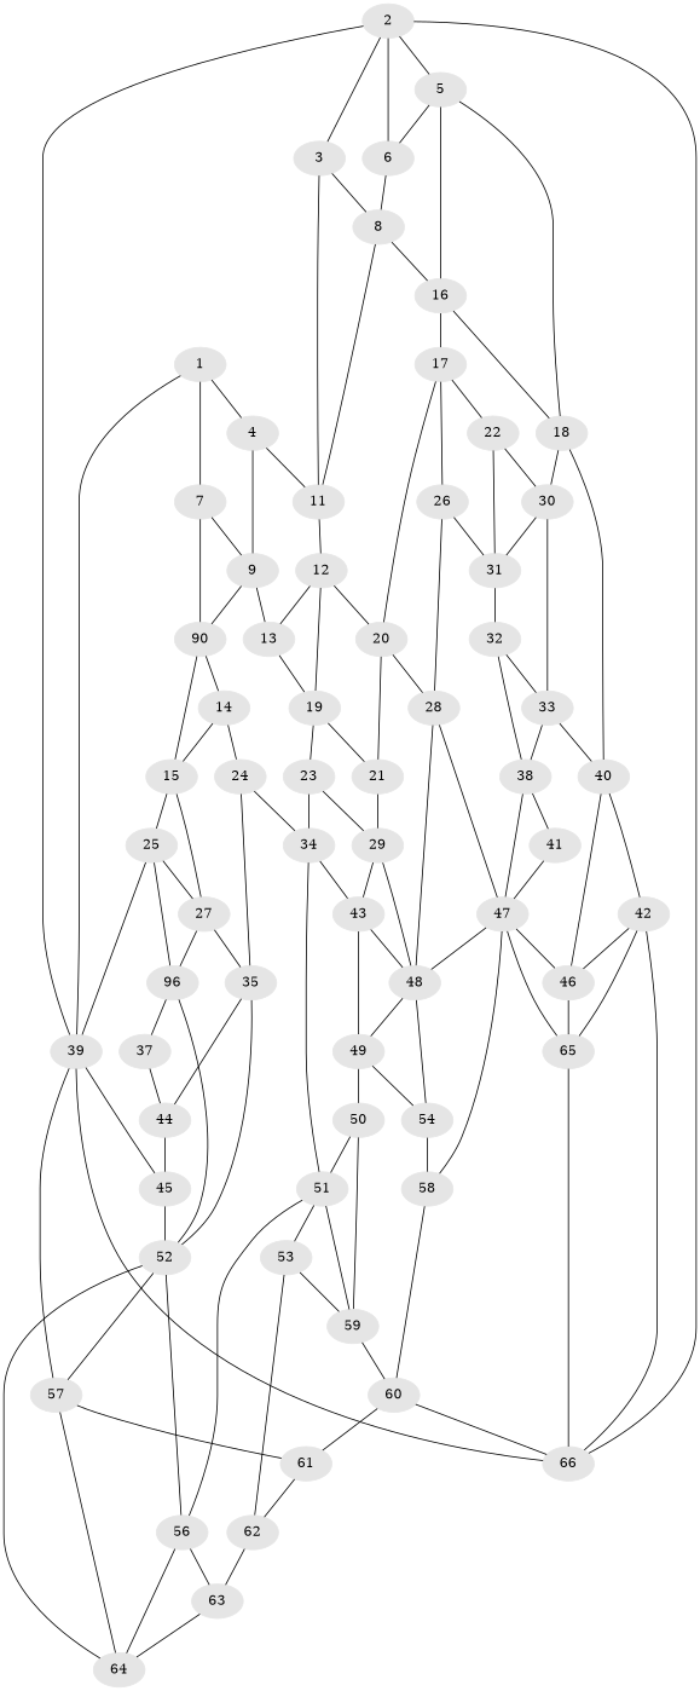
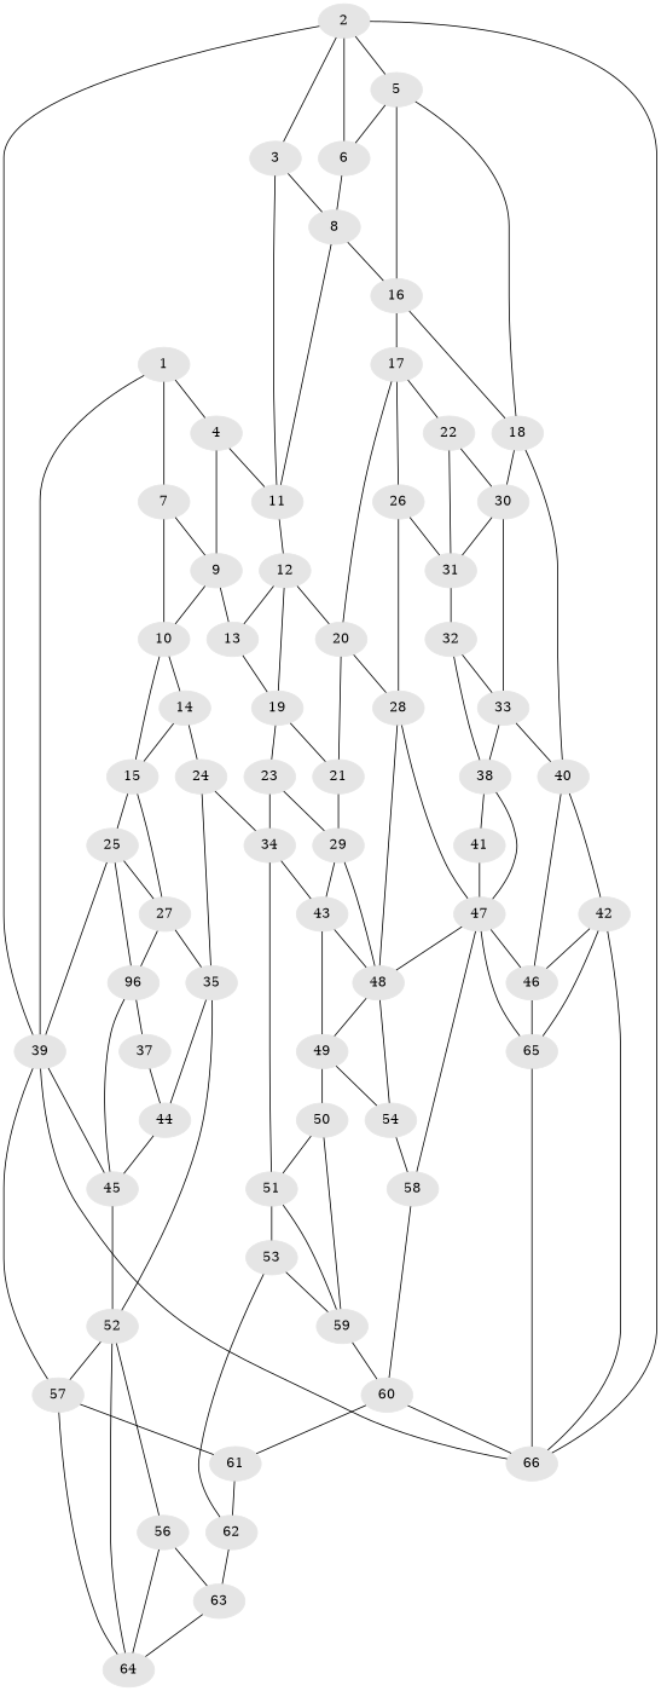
  graph {
    node [color=gray90 style=filled]
    edge [weight=1.0]
    1
    4
    7
    39
    11
    9
-   10 [label=90]
+   10
    66
    45
    57
    2
    3
    5
    6
    8
    16
    18
    12
    13
    17
    30
    40
    14
    15
    19
    24
    25
    27
    20
    21
    23
    28
    34
    35
    n35 [label=96]
    22
    26
    31
    33
    42
    46
    29
    47
    48
    43
    32
    51
    44
    52
    37
    65
    58
    49
    54
    38
    41
    59
    53
    56
    64
    61
    50
    60
    62
    63
    1 -- 4
    1 -- 7
    1 -- 39
    4 -- 11
    4 -- 9
    7 -- 9
    7 -- 10
    39 -- 66
    39 -- 45
    39 -- 57
    11 -- 12
    9 -- 10
    9 -- 13
    10 -- 14
    10 -- 15
    45 -- 52
    57 -- 64
    57 -- 61
    2 -- 39
    2 -- 66
    2 -- 3
    2 -- 5
    2 -- 6 [weight=2.0]
    3 -- 11
    3 -- 8
    5 -- 6
    5 -- 16
    5 -- 18
    6 -- 8
    8 -- 11
    8 -- 16
    16 -- 18
    16 -- 17
    18 -- 30
    18 -- 40
    12 -- 13
    12 -- 19
    12 -- 20
    13 -- 19
    17 -- 20
    17 -- 22
    17 -- 26
    30 -- 31
    30 -- 33
    40 -- 42
    40 -- 46
    14 -- 15
    14 -- 24
    15 -- 25
    15 -- 27
    19 -- 21
    19 -- 23
    24 -- 34
    24 -- 35
    25 -- 39
    25 -- 27
    25 -- n35
    27 -- 35
    27 -- n35
    20 -- 21
    20 -- 28
    21 -- 29
    23 -- 34
    23 -- 29
    28 -- 47
    28 -- 48
    34 -- 43
    34 -- 51
    35 -- 44
    35 -- 52
-   n35 -- 52
+   n35 -- 45
    n35 -- 37
    22 -- 30
    22 -- 31
    26 -- 28
    26 -- 31
    31 -- 32
    33 -- 40
    33 -- 38
    42 -- 66
    42 -- 46
    42 -- 65
    46 -- 65
    29 -- 48
    29 -- 43
    47 -- 46
    47 -- 48
    47 -- 65
    47 -- 58
    48 -- 49
    48 -- 54
    43 -- 48
    43 -- 49
    32 -- 33
    32 -- 38
    51 -- 59
    51 -- 53 [weight=2.0]
-   51 -- 56
    44 -- 45
    52 -- 57
    52 -- 56
    52 -- 64
    37 -- 44 [weight=2.0]
    65 -- 66
    58 -- 60
    49 -- 54
    49 -- 50 [weight=3.0]
    54 -- 58
    38 -- 47
    38 -- 41
    41 -- 47
    59 -- 60
    53 -- 59
    53 -- 62
    56 -- 64
    56 -- 63
    61 -- 62
    50 -- 51
    50 -- 59
    60 -- 66
    60 -- 61
    62 -- 63 [weight=2.0]
    63 -- 64
  }
